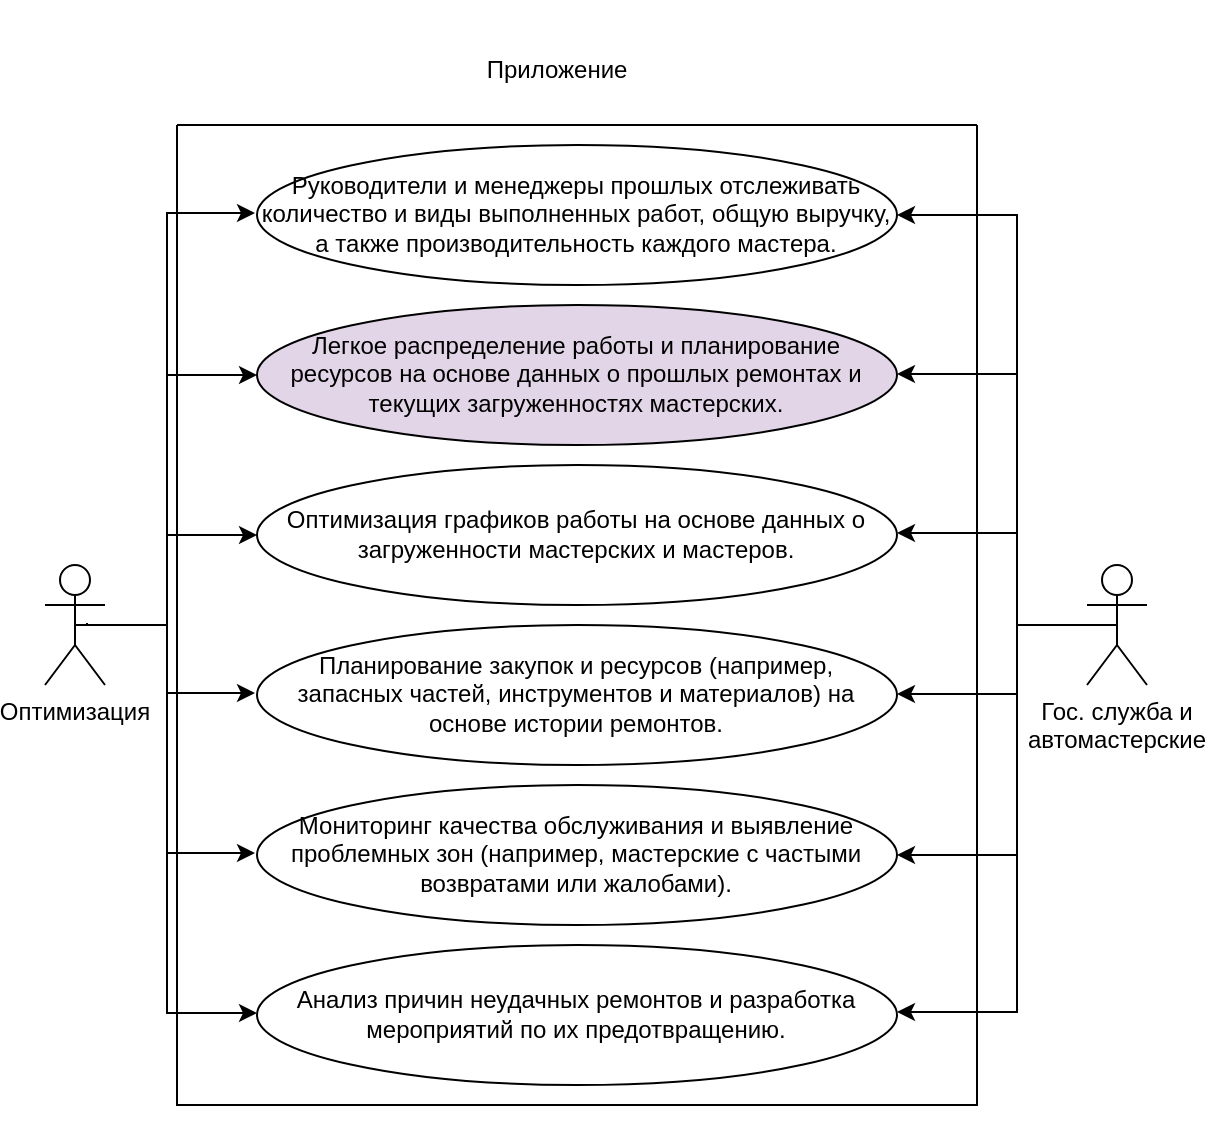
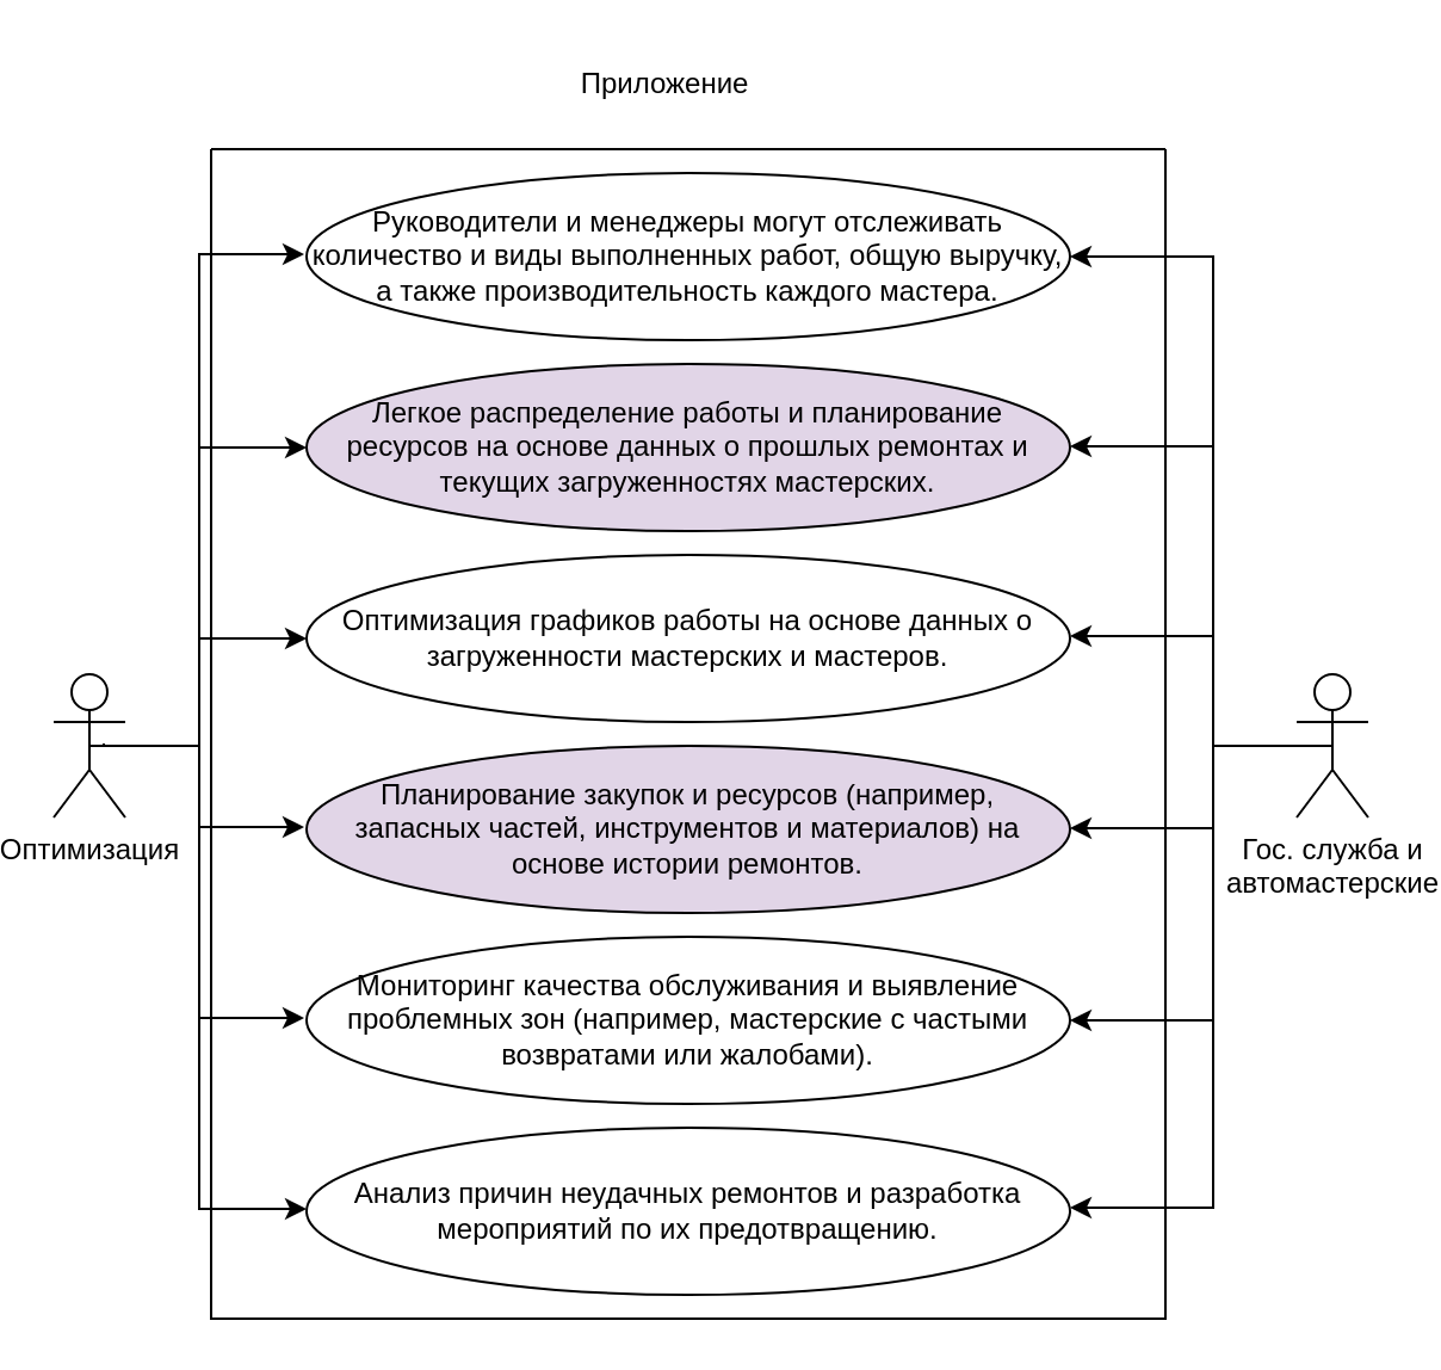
  <mxCell id="0" />
  <mxCell id="1" parent="0" />
  <mxCell id="2" value="" style="edgeStyle=orthogonalEdgeStyle;rounded=0;orthogonalLoop=1;jettySize=auto;html=1;entryX=0;entryY=0.5;entryDx=0;entryDy=0;" parent="1" target="8" edge="1"><mxGeometry relative="1" as="geometry"><mxPoint x="41" y="312" as="sourcePoint" /><mxPoint x="131" y="267" as="targetPoint" /><Array as="points"><mxPoint x="81" y="312" /><mxPoint x="81" y="267" /></Array></mxGeometry></mxCell>
  <mxCell id="3" style="edgeStyle=orthogonalEdgeStyle;rounded=0;orthogonalLoop=1;jettySize=auto;html=1;entryX=0;entryY=0.5;entryDx=0;entryDy=0;" parent="1" target="7" edge="1"><mxGeometry relative="1" as="geometry"><mxPoint x="55" y="312" as="sourcePoint" /><mxPoint x="131" y="187" as="targetPoint" /><Array as="points"><mxPoint x="81" y="312" /><mxPoint x="81" y="187" /></Array></mxGeometry></mxCell>
  <mxCell id="4" value="Оптимизация" style="shape=umlActor;verticalLabelPosition=bottom;verticalAlign=top;html=1;outlineConnect=0;" parent="1" vertex="1"><mxGeometry x="20" y="282" width="30" height="60" as="geometry" /></mxCell>
  <mxCell id="5" value="Гос. служба и&lt;br&gt;автомастерские" style="shape=umlActor;verticalLabelPosition=bottom;verticalAlign=top;html=1;outlineConnect=0;" parent="1" vertex="1"><mxGeometry x="541" y="282" width="30" height="60" as="geometry" /></mxCell>
  <mxCell id="6" value="" style="swimlane;startSize=0;" parent="1" vertex="1"><mxGeometry x="86" y="62" width="400" height="490" as="geometry" /></mxCell>
  <mxCell id="7" value="Легкое распределение работы и планирование ресурсов на основе данных о прошлых ремонтах и текущих загруженностях мастерских." style="ellipse;whiteSpace=wrap;html=1;fillColor=#e1d5e7;" parent="6" vertex="1"><mxGeometry x="40" y="90" width="320" height="70" as="geometry" /></mxCell>
  <mxCell id="8" value="Оптимизация графиков работы на основе данных о загруженности мастерских и мастеров." style="ellipse;whiteSpace=wrap;html=1;" parent="6" vertex="1"><mxGeometry x="40" y="170" width="320" height="70" as="geometry" /></mxCell>
- <mxCell id="9" value="Планирование закупок и ресурсов (например, &lt;br&gt;запасных частей, инструментов и материалов) на основе истории ремонтов." style="ellipse;whiteSpace=wrap;html=1;" parent="6" vertex="1"><mxGeometry x="40" y="250" width="320" height="70" as="geometry" /></mxCell>
+ <mxCell id="9" value="Планирование закупок и ресурсов (например, &lt;br&gt;запасных частей, инструментов и материалов) на основе истории ремонтов." style="ellipse;whiteSpace=wrap;html=1;fillColor=#e1d5e7;" parent="6" vertex="1"><mxGeometry x="40" y="250" width="320" height="70" as="geometry" /></mxCell>
  <mxCell id="10" value="Мониторинг качества обслуживания и выявление проблемных зон (например, мастерские с частыми возвратами или жалобами)." style="ellipse;whiteSpace=wrap;html=1;" parent="6" vertex="1"><mxGeometry x="40" y="330" width="320" height="70" as="geometry" /></mxCell>
  <mxCell id="11" value="Анализ причин неудачных ремонтов и разработка мероприятий по их предотвращению." style="ellipse;whiteSpace=wrap;html=1;" parent="6" vertex="1"><mxGeometry x="40" y="410" width="320" height="70" as="geometry" /></mxCell>
- <mxCell id="12" value="Руководители и менеджеры прошлых отслеживать количество и виды выполненных работ, общую выручку, а также производительность каждого мастера." style="ellipse;whiteSpace=wrap;html=1;" parent="6" vertex="1"><mxGeometry x="40" y="10" width="320" height="70" as="geometry" /></mxCell>
+ <mxCell id="12" value="Руководители и менеджеры могут отслеживать количество и виды выполненных работ, общую выручку, а также производительность каждого мастера." style="ellipse;whiteSpace=wrap;html=1;" parent="6" vertex="1"><mxGeometry x="40" y="10" width="320" height="70" as="geometry" /></mxCell>
  <mxCell id="13" style="edgeStyle=orthogonalEdgeStyle;rounded=0;orthogonalLoop=1;jettySize=auto;html=1;entryX=1;entryY=0.5;entryDx=0;entryDy=0;exitX=0.5;exitY=0.5;exitDx=0;exitDy=0;exitPerimeter=0;" parent="6" source="5" edge="1"><mxGeometry relative="1" as="geometry"><mxPoint x="-25" y="267.5" as="sourcePoint" /><mxPoint x="360" y="443.5" as="targetPoint" /><Array as="points"><mxPoint x="420" y="250" /><mxPoint x="420" y="444" /></Array></mxGeometry></mxCell>
  <mxCell id="14" value="" style="endArrow=classic;html=1;rounded=0;entryX=1;entryY=0.5;entryDx=0;entryDy=0;" parent="6" edge="1"><mxGeometry width="50" height="50" relative="1" as="geometry"><mxPoint x="420" y="284.5" as="sourcePoint" /><mxPoint x="360" y="284.5" as="targetPoint" /></mxGeometry></mxCell>
  <mxCell id="15" style="edgeStyle=orthogonalEdgeStyle;rounded=0;orthogonalLoop=1;jettySize=auto;html=1;entryX=0;entryY=0.5;entryDx=0;entryDy=0;" parent="1" edge="1"><mxGeometry relative="1" as="geometry"><mxPoint x="35" y="311" as="sourcePoint" /><mxPoint x="125" y="106" as="targetPoint" /><Array as="points"><mxPoint x="35" y="312" /><mxPoint x="81" y="312" /><mxPoint x="81" y="106" /></Array></mxGeometry></mxCell>
  <mxCell id="16" style="edgeStyle=orthogonalEdgeStyle;rounded=0;orthogonalLoop=1;jettySize=auto;html=1;entryX=0;entryY=0.5;entryDx=0;entryDy=0;" parent="1" edge="1"><mxGeometry relative="1" as="geometry"><mxPoint x="35" y="311" as="sourcePoint" /><mxPoint x="125" y="346" as="targetPoint" /><Array as="points"><mxPoint x="35" y="312" /><mxPoint x="81" y="312" /><mxPoint x="81" y="346" /></Array></mxGeometry></mxCell>
  <mxCell id="17" style="edgeStyle=orthogonalEdgeStyle;rounded=0;orthogonalLoop=1;jettySize=auto;html=1;entryX=0;entryY=0.5;entryDx=0;entryDy=0;" parent="1" edge="1"><mxGeometry relative="1" as="geometry"><mxPoint x="35" y="311" as="sourcePoint" /><mxPoint x="125" y="426" as="targetPoint" /><Array as="points"><mxPoint x="35" y="312" /><mxPoint x="81" y="312" /><mxPoint x="81" y="426" /></Array></mxGeometry></mxCell>
  <mxCell id="18" style="edgeStyle=orthogonalEdgeStyle;rounded=0;orthogonalLoop=1;jettySize=auto;html=1;" parent="1" edge="1"><mxGeometry relative="1" as="geometry"><mxPoint x="41" y="311" as="sourcePoint" /><mxPoint x="126" y="506" as="targetPoint" /><Array as="points"><mxPoint x="41" y="312" /><mxPoint x="81" y="312" /><mxPoint x="81" y="506" /></Array></mxGeometry></mxCell>
  <mxCell id="19" value="" style="endArrow=classic;html=1;rounded=0;entryX=1;entryY=0.5;entryDx=0;entryDy=0;" parent="1" target="10" edge="1"><mxGeometry width="50" height="50" relative="1" as="geometry"><mxPoint x="506" y="427" as="sourcePoint" /><mxPoint x="326" y="272" as="targetPoint" /></mxGeometry></mxCell>
  <mxCell id="20" style="edgeStyle=orthogonalEdgeStyle;rounded=0;orthogonalLoop=1;jettySize=auto;html=1;entryX=1;entryY=0.5;entryDx=0;entryDy=0;" parent="1" target="12" edge="1"><mxGeometry relative="1" as="geometry"><mxPoint x="556" y="312" as="sourcePoint" /><mxPoint x="456" y="515.5" as="targetPoint" /><Array as="points"><mxPoint x="506" y="312" /><mxPoint x="506" y="107" /></Array></mxGeometry></mxCell>
  <mxCell id="21" value="" style="endArrow=classic;html=1;rounded=0;entryX=1;entryY=0.5;entryDx=0;entryDy=0;" parent="1" edge="1"><mxGeometry width="50" height="50" relative="1" as="geometry"><mxPoint x="506" y="266" as="sourcePoint" /><mxPoint x="446" y="266" as="targetPoint" /></mxGeometry></mxCell>
  <mxCell id="22" value="" style="endArrow=classic;html=1;rounded=0;entryX=1;entryY=0.5;entryDx=0;entryDy=0;" parent="1" edge="1"><mxGeometry width="50" height="50" relative="1" as="geometry"><mxPoint x="506" y="186.5" as="sourcePoint" /><mxPoint x="446" y="186.5" as="targetPoint" /></mxGeometry></mxCell>
  <mxCell id="23" value="Приложение" style="text;html=1;align=center;verticalAlign=middle;resizable=0;points=[];autosize=1;strokeColor=none;fillColor=none;" parent="1" vertex="1"><mxGeometry x="231" y="20" width="90" height="30" as="geometry" /></mxCell>
